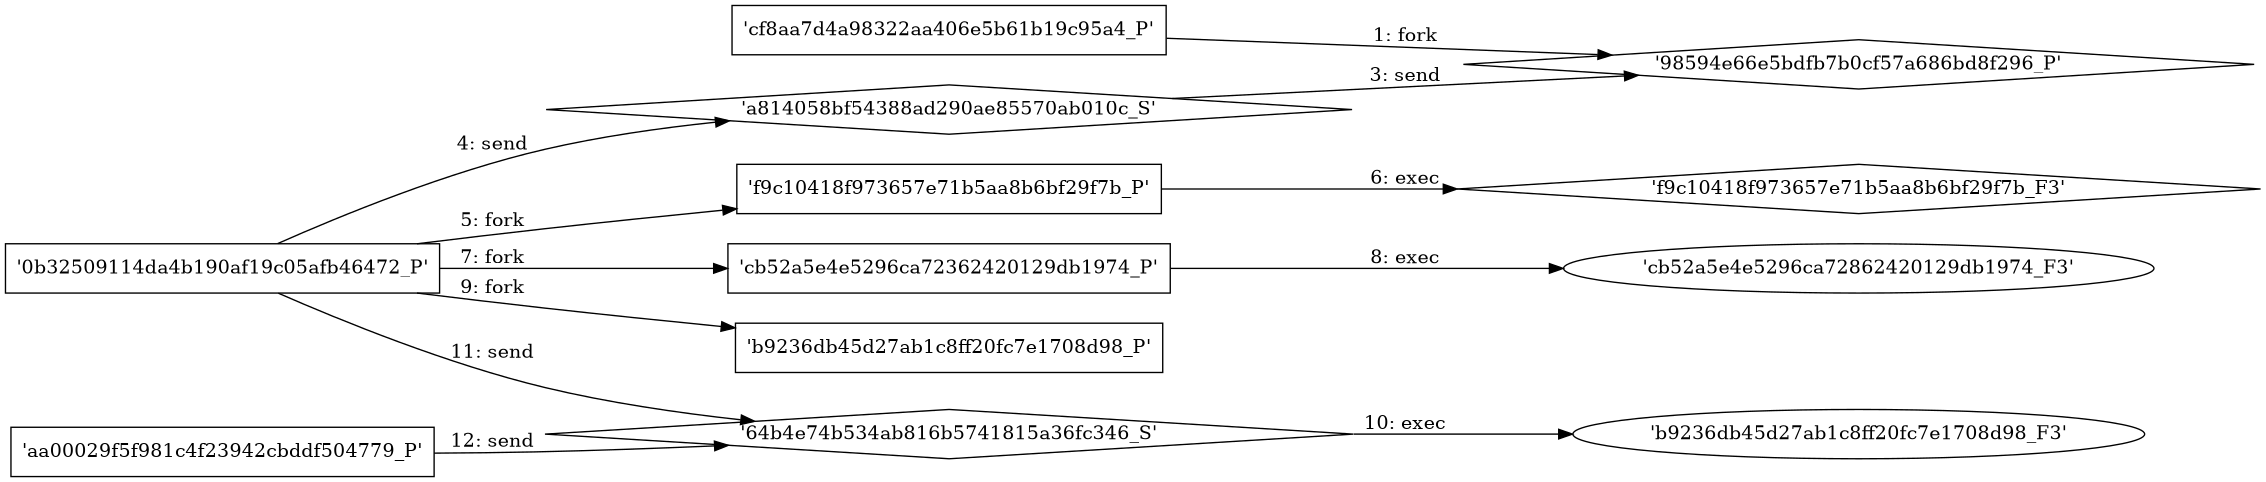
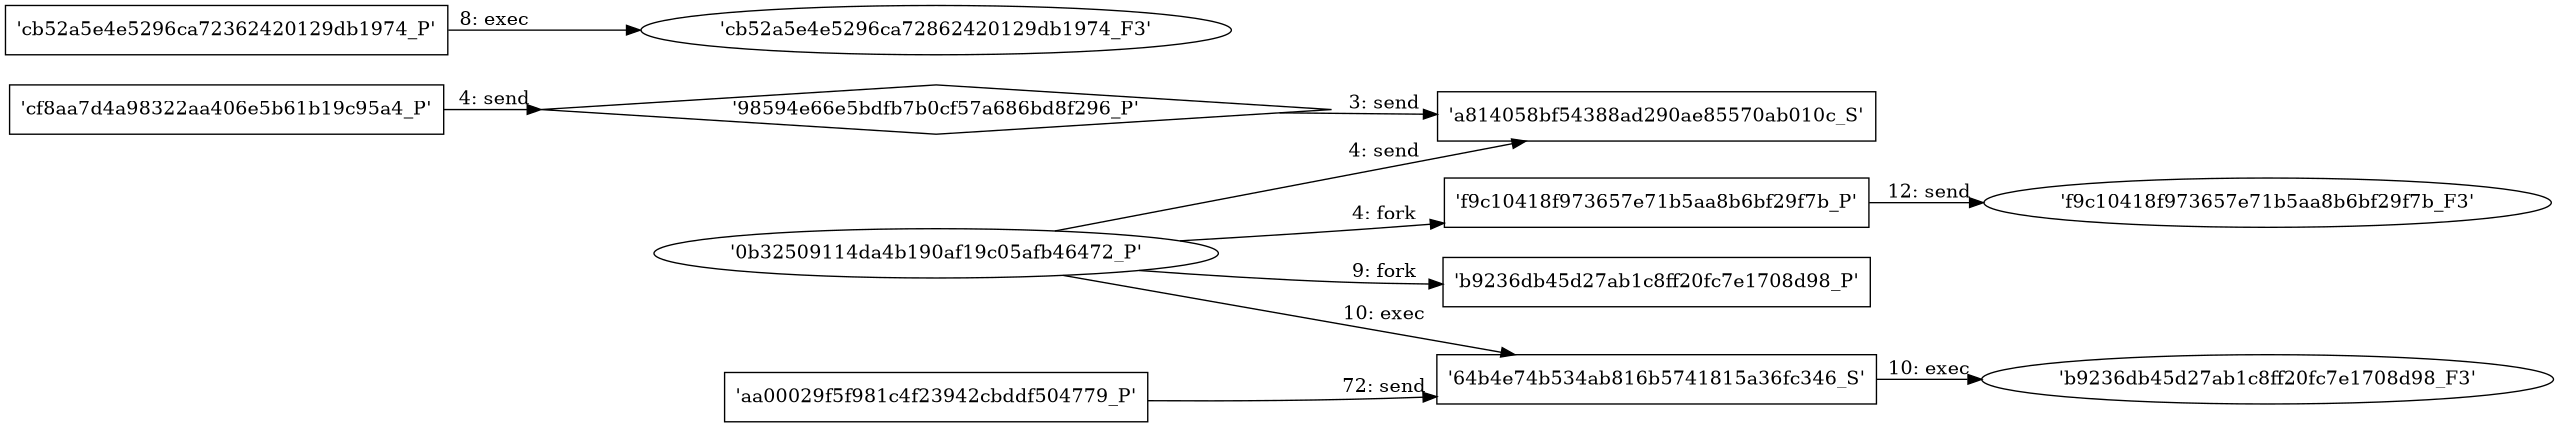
  digraph {
    engine=neato
    fixedsize=false
    fontname="DejaVu Serif"
    fontsize=10
    nodesep=0.3
    rankdir=LR
    ranksep=0
    splines=true
    node [fontname="DejaVu Serif" node_type=Process shape=box]
    edge [fontname="DejaVu Serif"]
    "'98594e66e5bdfb7b0cf57a686bd8f296_P'" [shape=diamond]
    "'cf8aa7d4a98322aa406e5b61b19c95a4_P'"
-   "'a814058bf54388ad290ae85570ab010c_S'" [node_type=Socket shape=diamond]
-   "'0b32509114da4b190af19c05afb46472_P'"
+   "'a814058bf54388ad290ae85570ab010c_S'" [node_type=Socket]
+   "'0b32509114da4b190af19c05afb46472_P'" [shape=ellipse]
    "'f9c10418f973657e71b5aa8b6bf29f7b_P'"
    n6 [label="'cb52a5e4e5296ca72362420129db1974_P'"]
    "'b9236db45d27ab1c8ff20fc7e1708d98_P'"
-   "'64b4e74b534ab816b5741815a36fc346_S'" [node_type=Socket shape=diamond]
-   "'f9c10418f973657e71b5aa8b6bf29f7b_F3'" [node_type=File shape=diamond]
+   "'64b4e74b534ab816b5741815a36fc346_S'" [node_type=Socket]
+   "'f9c10418f973657e71b5aa8b6bf29f7b_F3'" [node_type=File shape=ellipse]
    "'cb52a5e4e5296ca72862420129db1974_F3'" [node_type=File shape=ellipse]
    "'b9236db45d27ab1c8ff20fc7e1708d98_F3'" [node_type=File shape=ellipse]
    "'aa00029f5f981c4f23942cbddf504779_P'"
-   "'a814058bf54388ad290ae85570ab010c_S'" -> "'98594e66e5bdfb7b0cf57a686bd8f296_P'" [label="3: send"]
-   "'cf8aa7d4a98322aa406e5b61b19c95a4_P'" -> "'98594e66e5bdfb7b0cf57a686bd8f296_P'" [label="1: fork"]
+   "'98594e66e5bdfb7b0cf57a686bd8f296_P'" -> "'a814058bf54388ad290ae85570ab010c_S'" [label="3: send"]
+   "'cf8aa7d4a98322aa406e5b61b19c95a4_P'" -> "'98594e66e5bdfb7b0cf57a686bd8f296_P'" [label="4: send"]
    "'0b32509114da4b190af19c05afb46472_P'" -> "'a814058bf54388ad290ae85570ab010c_S'" [label="4: send"]
-   "'0b32509114da4b190af19c05afb46472_P'" -> "'f9c10418f973657e71b5aa8b6bf29f7b_P'" [label="5: fork"]
-   "'0b32509114da4b190af19c05afb46472_P'" -> n6 [label="7: fork"]
+   "'0b32509114da4b190af19c05afb46472_P'" -> "'f9c10418f973657e71b5aa8b6bf29f7b_P'" [label="4: fork"]
    "'0b32509114da4b190af19c05afb46472_P'" -> "'b9236db45d27ab1c8ff20fc7e1708d98_P'" [label="9: fork"]
-   "'0b32509114da4b190af19c05afb46472_P'" -> "'64b4e74b534ab816b5741815a36fc346_S'" [label="11: send"]
-   "'f9c10418f973657e71b5aa8b6bf29f7b_P'" -> "'f9c10418f973657e71b5aa8b6bf29f7b_F3'" [label="6: exec"]
+   "'0b32509114da4b190af19c05afb46472_P'" -> "'64b4e74b534ab816b5741815a36fc346_S'" [label="10: exec"]
+   "'f9c10418f973657e71b5aa8b6bf29f7b_P'" -> "'f9c10418f973657e71b5aa8b6bf29f7b_F3'" [label="12: send"]
    n6 -> "'cb52a5e4e5296ca72862420129db1974_F3'" [label="8: exec"]
    "'64b4e74b534ab816b5741815a36fc346_S'" -> "'b9236db45d27ab1c8ff20fc7e1708d98_F3'" [label="10: exec"]
-   "'aa00029f5f981c4f23942cbddf504779_P'" -> "'64b4e74b534ab816b5741815a36fc346_S'" [label="12: send"]
+   "'aa00029f5f981c4f23942cbddf504779_P'" -> "'64b4e74b534ab816b5741815a36fc346_S'" [label="72: send"]
  }
